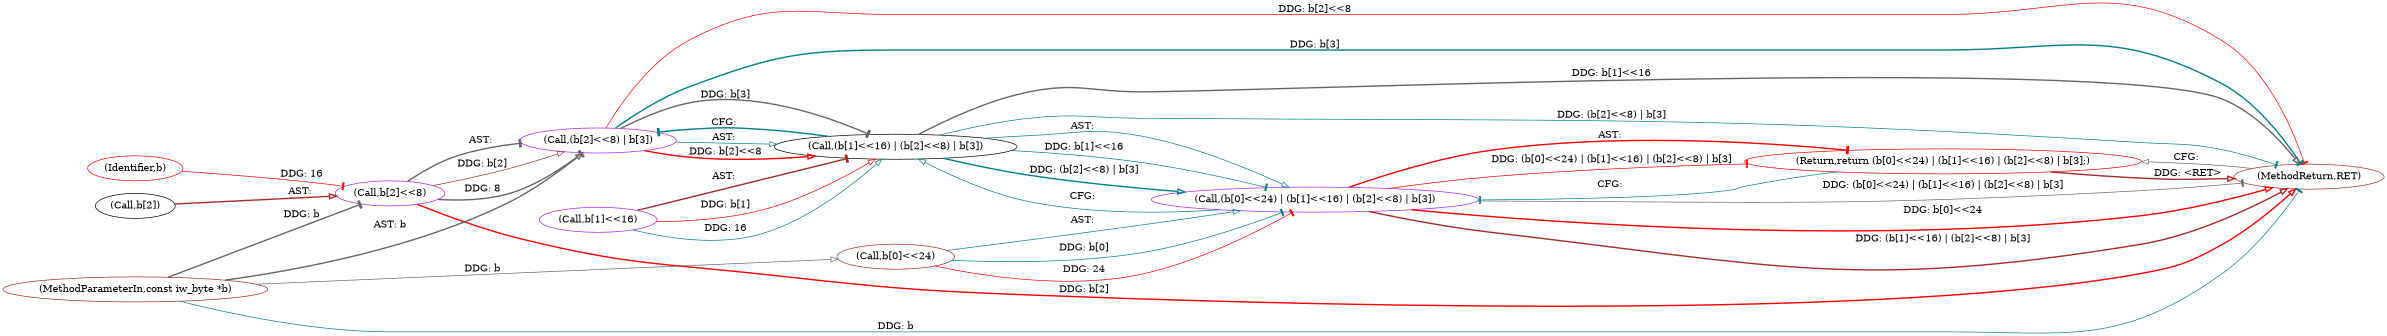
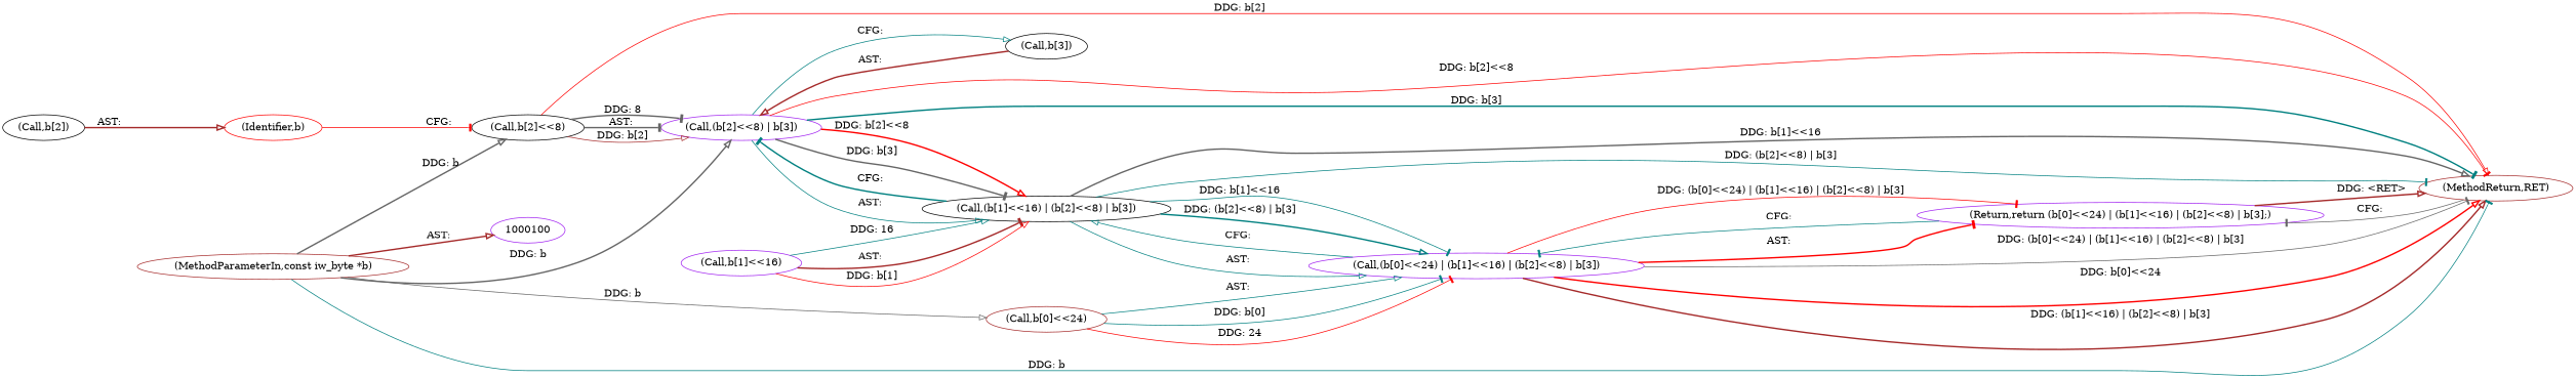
  digraph {
    rankdir=LR
    node [color=purple]
    edge [arrowhead=onormal color=teal style=solid]
    n1 [label="(Call,(b[2]<<8) | b[3])"]
    n2 [color=black label="(Call,(b[1]<<16) | (b[2]<<8) | b[3])"]
    n3 [color=brown label="(MethodReturn,RET)"]
+   n4 [color=black label="(Call,b[3])"]
    n5 [label="(Call,(b[0]<<24) | (b[1]<<16) | (b[2]<<8) | b[3])"]
-   n6 [color=red label="(Return,return (b[0]<<24) | (b[1]<<16) | (b[2]<<8) | b[3];)"]
-   n7 [label="(Call,b[2]<<8)"]
+   n6 [label="(Return,return (b[0]<<24) | (b[1]<<16) | (b[2]<<8) | b[3];)"]
+   n7 [color=black label="(Call,b[2]<<8)"]
    n8 [color=brown label="(MethodParameterIn,const iw_byte *b)"]
    n9 [color=brown label="(Call,b[0]<<24)"]
+   1000100
    n11 [label="(Call,b[1]<<16)"]
    n12 [color=red label="(Identifier,b)"]
    n13 [color=black label="(Call,b[2])"]
    n1 -> n2 [label="AST: "]
    n1 -> n2 [color=red label="DDG: b[2]<<8" style=bold]
    n1 -> n2 [arrowhead=tee color=gray40 label="DDG: b[3]" style=bold]
    n1 -> n3 [arrowhead=tee color=red label="DDG: b[2]<<8"]
    n1 -> n3 [arrowhead=tee label="DDG: b[3]" style=bold]
+   n1 -> n4 [label="CFG: "]
    n2 -> n1 [arrowhead=tee label="CFG: " style=bold]
    n2 -> n3 [color=gray40 label="DDG: b[1]<<16" style=bold]
    n2 -> n3 [arrowhead=tee label="DDG: (b[2]<<8) | b[3]"]
    n2 -> n5 [label="AST: "]
    n2 -> n5 [arrowhead=tee label="DDG: b[1]<<16"]
    n2 -> n5 [label="DDG: (b[2]<<8) | b[3]" style=bold]
-   n3 -> n6 [color=gray40 label="CFG: "]
+   n3 -> n6 [arrowhead=tee color=gray40 label="CFG: "]
+   n4 -> n1 [color=brown label="AST: " style=bold]
    n5 -> n2 [label="CFG: "]
    n5 -> n3 [arrowhead=tee color=gray40 label="DDG: (b[0]<<24) | (b[1]<<16) | (b[2]<<8) | b[3]"]
    n5 -> n3 [color=red label="DDG: b[0]<<24" style=bold]
    n5 -> n3 [color=brown label="DDG: (b[1]<<16) | (b[2]<<8) | b[3]" style=bold]
    n5 -> n6 [arrowhead=tee color=red label="AST: " style=bold]
    n5 -> n6 [arrowhead=tee color=red label="DDG: (b[0]<<24) | (b[1]<<16) | (b[2]<<8) | b[3]"]
    n6 -> n3 [color=brown label="DDG: <RET>" style=bold]
    n6 -> n5 [arrowhead=tee label="CFG: "]
    n7 -> n1 [arrowhead=tee color=gray40 label="AST: " style=bold]
    n7 -> n1 [color=brown label="DDG: b[2]"]
    n7 -> n1 [arrowhead=tee color=gray40 label="DDG: 8" style=bold]
-   n7 -> n3 [color=red label="DDG: b[2]" style=bold]
-   n8 -> n1 [color=gray40 label="AST: b" style=bold]
+   n7 -> n3 [color=red label="DDG: b[2]"]
+   n8 -> n1 [color=gray40 label="DDG: b" style=bold]
    n8 -> n3 [arrowhead=tee label="DDG: b"]
-   n8 -> n7 [arrowhead=tee color=gray40 label="DDG: b" style=bold]
+   n8 -> n7 [color=gray40 label="DDG: b" style=bold]
    n8 -> n9 [color=gray40 label="DDG: b"]
+   n8 -> 1000100 [color=brown label="AST: " style=bold]
    n9 -> n5 [label="AST: "]
    n9 -> n5 [arrowhead=tee label="DDG: b[0]"]
    n9 -> n5 [arrowhead=tee color=red label="DDG: 24"]
    n11 -> n2 [arrowhead=tee color=brown label="AST: " style=bold]
    n11 -> n2 [color=red label="DDG: b[1]"]
    n11 -> n2 [label="DDG: 16"]
-   n12 -> n7 [arrowhead=tee color=red label="DDG: 16"]
-   n13 -> n7 [color=brown label="AST: " style=bold]
+   n12 -> n7 [arrowhead=tee color=red label="CFG: "]
+   n13 -> n12 [color=brown label="AST: " style=bold]
  }
